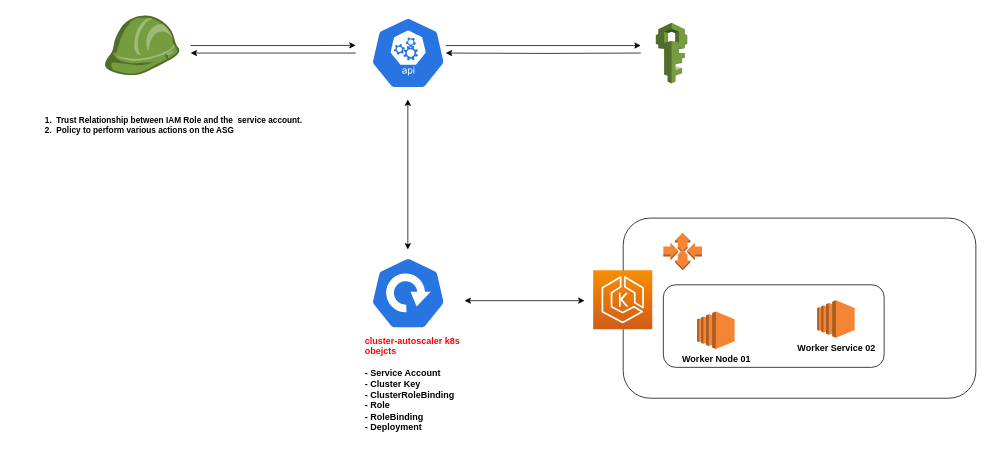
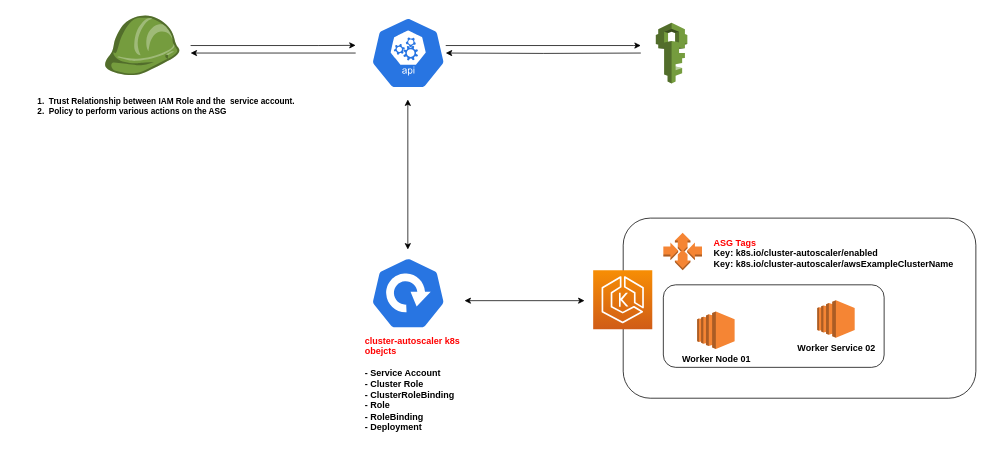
  <mxCell id="0" />
  <mxCell id="1" parent="0" />
  <mxCell id="2" style="edgeStyle=orthogonalEdgeStyle;rounded=0;orthogonalLoop=1;jettySize=auto;html=1;strokeWidth=1;fontSize=11;fontColor=#000000;" edge="1" parent="1"><mxGeometry relative="1" as="geometry"><mxPoint x="473.5" y="59.75" as="targetPoint" /><mxPoint x="253.5" y="60" as="sourcePoint" /><Array as="points"><mxPoint x="423.5" y="60" /><mxPoint x="423.5" y="60" /></Array></mxGeometry></mxCell>
  <mxCell id="3" value="" style="outlineConnect=0;dashed=0;verticalLabelPosition=bottom;verticalAlign=top;align=center;html=1;shape=mxgraph.aws3.role;fillColor=#759C3E;gradientColor=none;" vertex="1" parent="1"><mxGeometry x="138.5" y="20" width="100" height="79.5" as="geometry" /></mxCell>
- <mxCell id="4" value="&lt;ol style=&quot;font-size: 11px;&quot;&gt;&lt;li style=&quot;font-size: 11px;&quot;&gt;&amp;nbsp;Trust Relationship between IAM Role and the&amp;nbsp; service account.&lt;/li&gt;&lt;li style=&quot;font-size: 11px;&quot;&gt;&amp;nbsp;Policy to perform various actions on the ASG&lt;/li&gt;&lt;/ol&gt;" style="text;html=1;fillColor=none;align=left;verticalAlign=top;rounded=0;fontStyle=1;labelPosition=center;verticalLabelPosition=middle;labelBackgroundColor=#ffffff;labelBorderColor=none;fontSize=11;whiteSpace=wrap;shadow=0;" vertex="1" parent="1"><mxGeometry x="30" y="135.5" width="380" height="65.75" as="geometry" /></mxCell>
+ <mxCell id="4" value="&lt;ol style=&quot;font-size: 11px;&quot;&gt;&lt;li style=&quot;font-size: 11px;&quot;&gt;&amp;nbsp;Trust Relationship between IAM Role and the&amp;nbsp; service account.&lt;/li&gt;&lt;li style=&quot;font-size: 11px;&quot;&gt;&amp;nbsp;Policy to perform various actions on the ASG&lt;/li&gt;&lt;/ol&gt;" style="text;html=1;fillColor=none;align=left;verticalAlign=top;rounded=0;fontStyle=1;labelPosition=center;verticalLabelPosition=middle;labelBackgroundColor=#ffffff;labelBorderColor=none;fontSize=11;whiteSpace=wrap;shadow=0;" vertex="1" parent="1"><mxGeometry x="20" y="110.5" width="380" height="65.75" as="geometry" /></mxCell>
  <mxCell id="5" value="" style="outlineConnect=0;dashed=0;verticalLabelPosition=bottom;verticalAlign=top;align=center;html=1;shape=mxgraph.aws3.auto_scaling;fillColor=#F58534;gradientColor=none;" vertex="1" parent="1"><mxGeometry x="883.5" y="309.38" width="51.5" height="50" as="geometry" /></mxCell>
- <mxCell id="7" value="&lt;font color=&quot;#ff0000&quot;&gt;cluster-autoscaler k8s obejcts&lt;br&gt;&lt;/font&gt;&lt;br&gt;-  Service Account&lt;br&gt;-  Cluster Key&#09;&lt;br&gt;-  ClusterRoleBinding&#09;&lt;br&gt;-  Role&#09;&lt;br&gt;-  RoleBinding&#09;&lt;br&gt;-  Deployment" style="text;html=1;strokeColor=none;fillColor=none;align=left;verticalAlign=top;whiteSpace=wrap;rounded=0;labelBackgroundColor=#ffffff;fontStyle=1" vertex="1" parent="1"><mxGeometry x="483.5" y="440" width="150" height="140" as="geometry" /></mxCell>
+ <mxCell id="6" value="&lt;div&gt;&lt;font color=&quot;#ff0000&quot;&gt;ASG Tags&lt;/font&gt;&lt;/div&gt;&lt;div&gt;&lt;span&gt;&#09;&lt;/span&gt;Key: k8s.io/cluster-autoscaler/enabled&lt;/div&gt;&lt;div&gt;Key: k8s.io/cluster-autoscaler/awsExampleClusterName&lt;/div&gt;" style="text;html=1;strokeColor=none;fillColor=none;align=left;verticalAlign=top;whiteSpace=wrap;rounded=0;labelBackgroundColor=#ffffff;fontStyle=1" vertex="1" parent="1"><mxGeometry x="948.5" y="309.38" width="330" height="37.62" as="geometry" /></mxCell>
+ <mxCell id="7" value="&lt;font color=&quot;#ff0000&quot;&gt;cluster-autoscaler k8s obejcts&lt;br&gt;&lt;/font&gt;&lt;br&gt;-  Service Account&lt;br&gt;-  Cluster Role&#09;&lt;br&gt;-  ClusterRoleBinding&#09;&lt;br&gt;-  Role&#09;&lt;br&gt;-  RoleBinding&#09;&lt;br&gt;-  Deployment" style="text;html=1;strokeColor=none;fillColor=none;align=left;verticalAlign=top;whiteSpace=wrap;rounded=0;labelBackgroundColor=#ffffff;fontStyle=1" vertex="1" parent="1"><mxGeometry x="483.5" y="440" width="150" height="140" as="geometry" /></mxCell>
  <mxCell id="8" value="Worker Node 01" style="outlineConnect=0;dashed=0;verticalLabelPosition=bottom;verticalAlign=top;align=center;html=1;shape=mxgraph.aws3.ec2;fillColor=#F58534;gradientColor=none;labelBackgroundColor=#ffffff;fontStyle=1" vertex="1" parent="1"><mxGeometry x="928.5" y="414.38" width="50" height="50" as="geometry" /></mxCell>
  <mxCell id="9" value="Worker Service 02" style="outlineConnect=0;dashed=0;verticalLabelPosition=bottom;verticalAlign=top;align=center;html=1;shape=mxgraph.aws3.ec2;fillColor=#F58534;gradientColor=none;labelBackgroundColor=#ffffff;fontStyle=1" vertex="1" parent="1"><mxGeometry x="1088.5" y="399.38" width="50" height="50" as="geometry" /></mxCell>
  <mxCell id="10" value="" style="rounded=1;labelBackgroundColor=none;align=left;whiteSpace=wrap;html=1;fillColor=none;" vertex="1" parent="1"><mxGeometry x="883.5" y="378.88" width="294.25" height="110" as="geometry" /></mxCell>
  <mxCell id="11" value="" style="rounded=1;whiteSpace=wrap;html=1;labelBackgroundColor=none;fillColor=none;fontColor=#000000;align=left;" vertex="1" parent="1"><mxGeometry x="830" y="290" width="470" height="240" as="geometry" /></mxCell>
  <mxCell id="12" value="" style="html=1;dashed=0;whitespace=wrap;fillColor=#2875E2;strokeColor=#ffffff;points=[[0.005,0.63,0],[0.1,0.2,0],[0.9,0.2,0],[0.5,0,0],[0.995,0.63,0],[0.72,0.99,0],[0.5,1,0],[0.28,0.99,0]];shape=mxgraph.kubernetes.icon;prIcon=deploy;labelBackgroundColor=none;fontColor=#000000;align=left;" vertex="1" parent="1"><mxGeometry x="493.5" y="340" width="100" height="100" as="geometry" /></mxCell>
  <mxCell id="13" value="" style="outlineConnect=0;fontColor=#232F3E;gradientColor=#F78E04;gradientDirection=north;fillColor=#D05C17;strokeColor=#ffffff;dashed=0;verticalLabelPosition=bottom;verticalAlign=top;align=center;html=1;fontSize=12;fontStyle=0;aspect=fixed;shape=mxgraph.aws4.resourceIcon;resIcon=mxgraph.aws4.eks;labelBackgroundColor=none;" vertex="1" parent="1"><mxGeometry x="790" y="359.38" width="78.75" height="78.75" as="geometry" /></mxCell>
  <mxCell id="14" style="edgeStyle=orthogonalEdgeStyle;rounded=0;orthogonalLoop=1;jettySize=auto;html=1;entryX=1;entryY=0.5;entryDx=0;entryDy=0;entryPerimeter=0;strokeWidth=1;fontSize=11;fontColor=#000000;" edge="1" parent="1" target="19"><mxGeometry relative="1" as="geometry"><mxPoint x="853.5" y="70" as="sourcePoint" /></mxGeometry></mxCell>
  <mxCell id="15" value="" style="outlineConnect=0;dashed=0;verticalLabelPosition=bottom;verticalAlign=top;align=center;html=1;shape=mxgraph.aws3.iam;fillColor=#759C3E;gradientColor=none;labelBackgroundColor=none;fontColor=#000000;" vertex="1" parent="1"><mxGeometry x="873.5" y="29.5" width="42" height="81" as="geometry" /></mxCell>
  <mxCell id="16" value="" style="endArrow=classic;startArrow=classic;html=1;strokeWidth=1;fontColor=#000000;" edge="1" parent="1"><mxGeometry width="50" height="50" relative="1" as="geometry"><mxPoint x="543" y="331.87" as="sourcePoint" /><mxPoint x="543" y="131.87" as="targetPoint" /></mxGeometry></mxCell>
  <mxCell id="17" style="edgeStyle=orthogonalEdgeStyle;rounded=0;orthogonalLoop=1;jettySize=auto;html=1;strokeWidth=1;fontSize=11;fontColor=#000000;" edge="1" parent="1" source="19"><mxGeometry relative="1" as="geometry"><mxPoint x="853.5" y="60" as="targetPoint" /><Array as="points"><mxPoint x="843.5" y="60" /></Array></mxGeometry></mxCell>
  <mxCell id="18" style="edgeStyle=orthogonalEdgeStyle;rounded=0;orthogonalLoop=1;jettySize=auto;html=1;strokeWidth=1;fontSize=11;fontColor=#000000;" edge="1" parent="1"><mxGeometry relative="1" as="geometry"><mxPoint x="253.5" y="70" as="targetPoint" /><mxPoint x="473.5" y="70" as="sourcePoint" /></mxGeometry></mxCell>
  <mxCell id="19" value="" style="html=1;dashed=0;whitespace=wrap;fillColor=#2875E2;strokeColor=#ffffff;points=[[0.005,0.63,0],[0.1,0.2,0],[0.9,0.2,0],[0.5,0,0],[0.995,0.63,0],[0.72,0.99,0],[0.5,1,0],[0.28,0.99,0]];shape=mxgraph.kubernetes.icon;prIcon=api;labelBackgroundColor=none;fontSize=11;fontColor=#000000;align=left;" vertex="1" parent="1"><mxGeometry x="493.5" y="20" width="100" height="100" as="geometry" /></mxCell>
  <mxCell id="20" value="" style="endArrow=classic;startArrow=classic;html=1;strokeWidth=1;fontSize=11;fontColor=#000000;" edge="1" parent="1"><mxGeometry width="50" height="50" relative="1" as="geometry"><mxPoint x="618.5" y="400" as="sourcePoint" /><mxPoint x="778.5" y="400" as="targetPoint" /></mxGeometry></mxCell>
